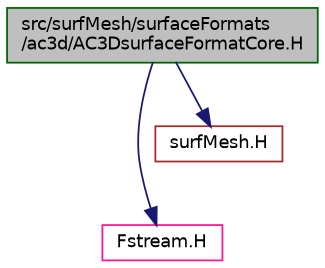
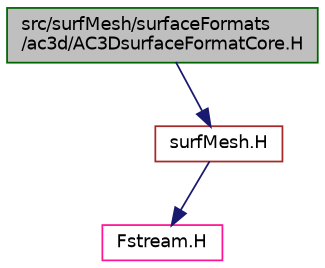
  digraph {
    node [fontname=Helvetica fontsize=10 shape=record]
    edge [color=midnightblue fontname=Helvetica fontsize=10 labelfontname=Helvetica labelfontsize=10 style=solid]
    n1 [color=darkgreen fillcolor=grey75 fontcolor=black height=0.2 label="src/surfMesh/surfaceFormats\l/ac3d/AC3DsurfaceFormatCore.H" style=filled width=0.4]
    n2 [color=deeppink height=0.2 label="Fstream.H" width=0.4]
    n3 [color=brown height=0.2 label="surfMesh.H" width=0.4]
-   n1 -> n2
+   n3 -> n2
    n1 -> n3
  }
